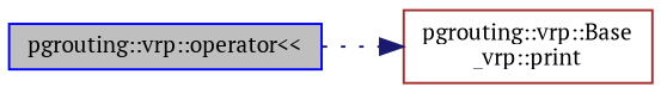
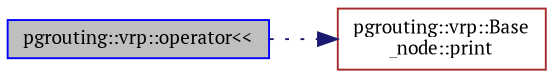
  digraph {
    rankdir=LR
    fontname="PT Serif"
    node [fontname="PT Serif" fontsize=10 shape=record style=filled]
    n1 [color=blue fillcolor=grey75 fontcolor=black height=0.2 label="pgrouting::vrp::operator\<\<" width=0.4]
-   n2 [color=brown fillcolor=white height=0.2 label="pgrouting::vrp::Base\l_vrp::print" width=0.4]
+   n2 [color=brown fillcolor=white height=0.2 label="pgrouting::vrp::Base\l_node::print" width=0.4]
    n1 -> n2 [color=midnightblue fontname="PT Serif" fontsize=10 labelfontname=Helvetica labelfontsize=10 style=dotted]
  }
